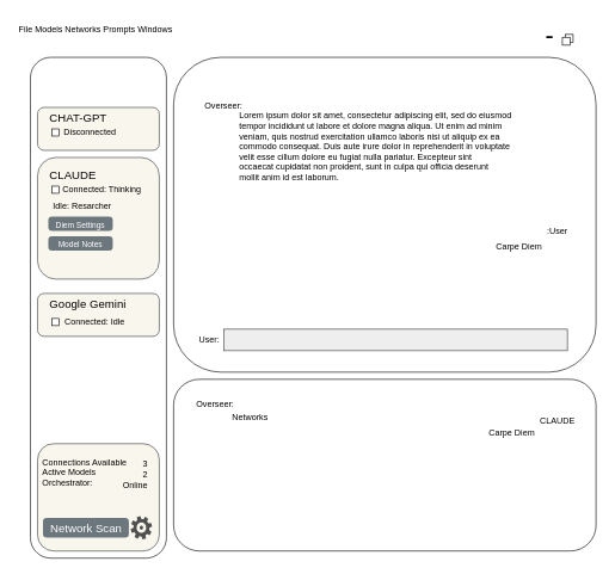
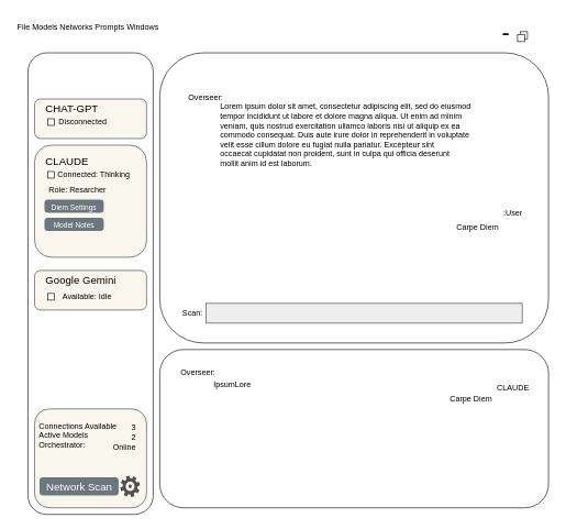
  <mxCell id="0" />
  <mxCell id="1" parent="0" />
  <mxCell id="2" value="" style="rounded=1;whiteSpace=wrap;html=1;" vertex="1" parent="1"><mxGeometry x="42" y="79" width="190" height="700" as="geometry" /></mxCell>
  <mxCell id="3" value="" style="rounded=1;whiteSpace=wrap;html=1;" vertex="1" parent="1"><mxGeometry x="242" y="79" width="590" height="440" as="geometry" /></mxCell>
  <mxCell id="4" value="" style="rounded=1;whiteSpace=wrap;html=1;" vertex="1" parent="1"><mxGeometry x="242" y="529" width="590" height="240" as="geometry" /></mxCell>
  <mxCell id="5" value="" style="rounded=0;whiteSpace=wrap;html=1;fillColor=#eeeeee;strokeColor=#36393d;" vertex="1" parent="1"><mxGeometry x="312" y="459" width="480" height="30" as="geometry" /></mxCell>
  <mxCell id="6" value="Overseer:&amp;nbsp;" style="text;html=1;align=left;verticalAlign=middle;whiteSpace=wrap;rounded=0;" vertex="1" parent="1"><mxGeometry x="272" y="549" width="310" height="30" as="geometry" /></mxCell>
- <mxCell id="7" value="User:" style="text;html=1;align=center;verticalAlign=middle;whiteSpace=wrap;rounded=0;" vertex="1" parent="1"><mxGeometry x="262" y="459" width="60" height="30" as="geometry" /></mxCell>
+ <mxCell id="7" value="Scan:" style="text;html=1;align=center;verticalAlign=middle;whiteSpace=wrap;rounded=0;" vertex="1" parent="1"><mxGeometry x="262" y="459" width="60" height="30" as="geometry" /></mxCell>
  <mxCell id="8" value="Lorem ipsum dolor sit amet, consectetur adipiscing elit, sed do eiusmod &lt;br&gt;tempor incididunt ut labore et dolore magna aliqua. Ut enim ad minim &lt;br&gt;veniam, quis nostrud exercitation ullamco laboris nisi ut aliquip ex ea &lt;br&gt;commodo consequat. Duis aute irure dolor in reprehenderit in voluptate &lt;br&gt;velit esse cillum dolore eu fugiat nulla pariatur. Excepteur sint &lt;br&gt;occaecat cupidatat non proident, sunt in culpa qui officia deserunt &lt;br&gt;mollit anim id est laborum." style="text;html=1;align=left;verticalAlign=middle;whiteSpace=wrap;rounded=0;" vertex="1" parent="1"><mxGeometry x="332" y="139" width="480" height="130" as="geometry" /></mxCell>
  <mxCell id="9" value="Carpe Diem&amp;nbsp;" style="text;html=1;align=right;verticalAlign=middle;whiteSpace=wrap;rounded=0;" vertex="1" parent="1"><mxGeometry x="652" y="329" width="110" height="30" as="geometry" /></mxCell>
  <mxCell id="10" value="&#10;Overseer:&#10;&#10;" style="text;html=1;align=center;verticalAlign=middle;whiteSpace=wrap;rounded=0;" vertex="1" parent="1"><mxGeometry x="282" y="139" width="60" height="30" as="geometry" /></mxCell>
  <mxCell id="11" value=":User" style="text;whiteSpace=wrap;html=1;" vertex="1" parent="1"><mxGeometry x="762" y="309" width="60" height="40" as="geometry" /></mxCell>
  <mxCell id="12" value="Carpe Diem&amp;nbsp;" style="text;html=1;align=right;verticalAlign=middle;whiteSpace=wrap;rounded=0;" vertex="1" parent="1"><mxGeometry x="512" y="589" width="240" height="30" as="geometry" /></mxCell>
  <mxCell id="13" value="CLAUDE" style="text;whiteSpace=wrap;html=1;" vertex="1" parent="1"><mxGeometry x="752" y="574" width="60" height="30" as="geometry" /></mxCell>
- <mxCell id="14" value="Networks" style="text;whiteSpace=wrap;html=1;" vertex="1" parent="1"><mxGeometry x="322" y="569" width="90" height="40" as="geometry" /></mxCell>
+ <mxCell id="14" value="IpsumLore" style="text;whiteSpace=wrap;html=1;" vertex="1" parent="1"><mxGeometry x="322" y="569" width="90" height="40" as="geometry" /></mxCell>
  <mxCell id="15" value="" style="rounded=1;whiteSpace=wrap;html=1;fillColor=#f9f7ed;strokeColor=#36393d;" vertex="1" parent="1"><mxGeometry x="52" y="149" width="170" height="60" as="geometry" /></mxCell>
  <mxCell id="16" value="" style="rounded=1;whiteSpace=wrap;html=1;fillColor=#f9f7ed;strokeColor=#36393d;" vertex="1" parent="1"><mxGeometry x="52" y="219" width="170" height="170" as="geometry" /></mxCell>
  <mxCell id="17" value="" style="rounded=1;whiteSpace=wrap;html=1;fillColor=#f9f7ed;strokeColor=#36393d;" vertex="1" parent="1"><mxGeometry x="52" y="409" width="170" height="60" as="geometry" /></mxCell>
  <mxCell id="18" value="CHAT-GPT" style="text;html=1;align=left;verticalAlign=middle;resizable=0;points=[];autosize=1;strokeColor=none;fillColor=none;fontSize=16;" vertex="1" parent="1"><mxGeometry x="67" y="149" width="100" height="30" as="geometry" /></mxCell>
  <mxCell id="19" value="Disconnected" style="text;html=1;align=left;verticalAlign=middle;whiteSpace=wrap;rounded=0;" vertex="1" parent="1"><mxGeometry x="87" y="169" width="60" height="30" as="geometry" /></mxCell>
  <mxCell id="20" value="" style="whiteSpace=wrap;html=1;aspect=fixed;fillStyle=solid;fillColor=light-dark(#FFFFFF,#FF0000);" vertex="1" parent="1"><mxGeometry x="72" y="179" width="10" height="10" as="geometry" /></mxCell>
- <mxCell id="21" value="Connected: Idle" style="text;html=1;align=center;verticalAlign=middle;whiteSpace=wrap;rounded=0;" vertex="1" parent="1"><mxGeometry x="72" y="434" width="120" height="30" as="geometry" /></mxCell>
+ <mxCell id="21" value="Available: Idle" style="text;html=1;align=center;verticalAlign=middle;whiteSpace=wrap;rounded=0;" vertex="1" parent="1"><mxGeometry x="72" y="434" width="120" height="30" as="geometry" /></mxCell>
  <mxCell id="22" value="" style="whiteSpace=wrap;html=1;aspect=fixed;fillStyle=solid;fillColor=light-dark(#FFFFFF,#3C51FF);" vertex="1" parent="1"><mxGeometry x="72" y="444" width="10" height="10" as="geometry" /></mxCell>
  <mxCell id="23" value="Google Gemini" style="text;html=1;align=left;verticalAlign=middle;resizable=0;points=[];autosize=1;strokeColor=none;fillColor=none;fontSize=16;" vertex="1" parent="1"><mxGeometry x="67" y="409" width="130" height="30" as="geometry" /></mxCell>
  <mxCell id="24" value="&lt;div align=&quot;left&quot;&gt;CLAUDE&lt;/div&gt;" style="text;html=1;align=left;verticalAlign=middle;resizable=0;points=[];autosize=1;strokeColor=none;fillColor=none;fontSize=16;" vertex="1" parent="1"><mxGeometry x="67" y="229" width="90" height="30" as="geometry" /></mxCell>
  <mxCell id="25" value="Connected: Thinking" style="text;html=1;align=center;verticalAlign=middle;whiteSpace=wrap;rounded=0;" vertex="1" parent="1"><mxGeometry x="82" y="249" width="120" height="30" as="geometry" /></mxCell>
  <mxCell id="26" value="" style="whiteSpace=wrap;html=1;aspect=fixed;fillStyle=solid;fillColor=light-dark(#FFFFFF,#00FF0B);" vertex="1" parent="1"><mxGeometry x="72" y="259" width="10" height="10" as="geometry" /></mxCell>
  <mxCell id="27" value="" style="rounded=1;whiteSpace=wrap;html=1;fillColor=#f9f7ed;strokeColor=#36393d;" vertex="1" parent="1"><mxGeometry x="52" y="619" width="170" height="150" as="geometry" /></mxCell>
  <mxCell id="28" value="&lt;div&gt;Connections Available&lt;/div&gt;&lt;div&gt;Active Models&lt;/div&gt;&lt;div&gt;Orchestrator:&lt;br&gt;&lt;br&gt;&lt;/div&gt;" style="text;html=1;align=left;verticalAlign=top;whiteSpace=wrap;rounded=0;" vertex="1" parent="1"><mxGeometry x="57" y="631.5" width="125" height="125" as="geometry" /></mxCell>
  <mxCell id="29" value="&lt;div&gt;3&lt;/div&gt;&lt;div&gt;2&lt;/div&gt;&lt;div&gt;Online&lt;/div&gt;" style="text;html=1;align=right;verticalAlign=middle;resizable=0;points=[];autosize=1;strokeColor=none;fillColor=none;" vertex="1" parent="1"><mxGeometry x="147" y="631.5" width="60" height="60" as="geometry" /></mxCell>
- <mxCell id="30" value="Idle: Resarcher" style="text;html=1;align=left;verticalAlign=top;whiteSpace=wrap;rounded=0;" vertex="1" parent="1"><mxGeometry x="72" y="274" width="140" height="75" as="geometry" /></mxCell>
+ <mxCell id="30" value="Role: Resarcher" style="text;html=1;align=left;verticalAlign=top;whiteSpace=wrap;rounded=0;" vertex="1" parent="1"><mxGeometry x="72" y="274" width="140" height="75" as="geometry" /></mxCell>
  <mxCell id="31" value="&lt;font style=&quot;font-size: 11px;&quot;&gt;Diem Settings&lt;/font&gt;" style="html=1;shadow=0;dashed=0;shape=mxgraph.bootstrap.rrect;rSize=5;strokeColor=none;strokeWidth=1;fillColor=#6C767D;fontColor=#FFFFFF;whiteSpace=wrap;align=center;verticalAlign=middle;spacingLeft=0;fontStyle=0;fontSize=16;spacing=5;" vertex="1" parent="1"><mxGeometry x="67" y="301.5" width="90" height="20" as="geometry" /></mxCell>
  <mxCell id="32" value="&lt;div align=&quot;center&quot;&gt;&lt;font style=&quot;font-size: 11px;&quot;&gt;Model Notes&lt;/font&gt;&lt;/div&gt;" style="html=1;shadow=0;dashed=0;shape=mxgraph.bootstrap.rrect;rSize=5;strokeColor=none;strokeWidth=1;fillColor=#6C767D;fontColor=#FFFFFF;whiteSpace=wrap;align=center;verticalAlign=middle;spacingLeft=0;fontStyle=0;fontSize=16;spacing=5;" vertex="1" parent="1"><mxGeometry x="67" y="329" width="90" height="20" as="geometry" /></mxCell>
  <mxCell id="33" value="Network Scan" style="html=1;shadow=0;dashed=0;shape=mxgraph.bootstrap.rrect;rSize=5;strokeColor=none;strokeWidth=1;fillColor=#6C767D;fontColor=#FFFFFF;whiteSpace=wrap;align=center;verticalAlign=middle;spacingLeft=0;fontStyle=0;fontSize=16;spacing=5;" vertex="1" parent="1"><mxGeometry x="59.5" y="722.75" width="120" height="27.5" as="geometry" /></mxCell>
  <mxCell id="34" value="" style="sketch=0;pointerEvents=1;shadow=0;dashed=0;html=1;strokeColor=none;fillColor=#505050;labelPosition=center;verticalLabelPosition=bottom;verticalAlign=top;outlineConnect=0;align=center;shape=mxgraph.office.concepts.settings_office_365;" vertex="1" parent="1"><mxGeometry x="182" y="720.25" width="30" height="32.5" as="geometry" /></mxCell>
  <mxCell id="35" value="File Models Networks Prompts Windows" style="text;strokeColor=none;fillColor=none;align=left;verticalAlign=middle;spacingLeft=4;spacingRight=4;overflow=hidden;points=[[0,0.5],[1,0.5]];portConstraint=eastwest;rotatable=0;whiteSpace=wrap;html=1;" vertex="1" parent="1"><mxGeometry x="20" y="25" width="347" height="30" as="geometry" /></mxCell>
  <mxCell id="36" value="" style="shape=image;html=1;verticalAlign=top;verticalLabelPosition=bottom;labelBackgroundColor=#ffffff;imageAspect=0;aspect=fixed;image=https://cdn3.iconfinder.com/data/icons/ilb/Cute%20Ball%20-%20Stop.png" vertex="1" parent="1"><mxGeometry x="812" y="45" width="25" height="25" as="geometry" /></mxCell>
  <mxCell id="37" value="-" style="text;html=1;align=center;verticalAlign=middle;resizable=0;points=[];autosize=1;strokeColor=none;fillColor=none;fontSize=36;" vertex="1" parent="1"><mxGeometry x="752" y="20" width="30" height="55" as="geometry" /></mxCell>
  <mxCell id="38" value="" style="group" vertex="1" connectable="0" parent="1"><mxGeometry x="785" y="47" width="15" height="15" as="geometry" /></mxCell>
  <mxCell id="39" value="" style="whiteSpace=wrap;html=1;aspect=fixed;" vertex="1" parent="38"><mxGeometry x="4" width="11" height="11" as="geometry" /></mxCell>
  <mxCell id="40" value="" style="whiteSpace=wrap;html=1;aspect=fixed;" vertex="1" parent="38"><mxGeometry y="4" width="11" height="11" as="geometry" /></mxCell>
